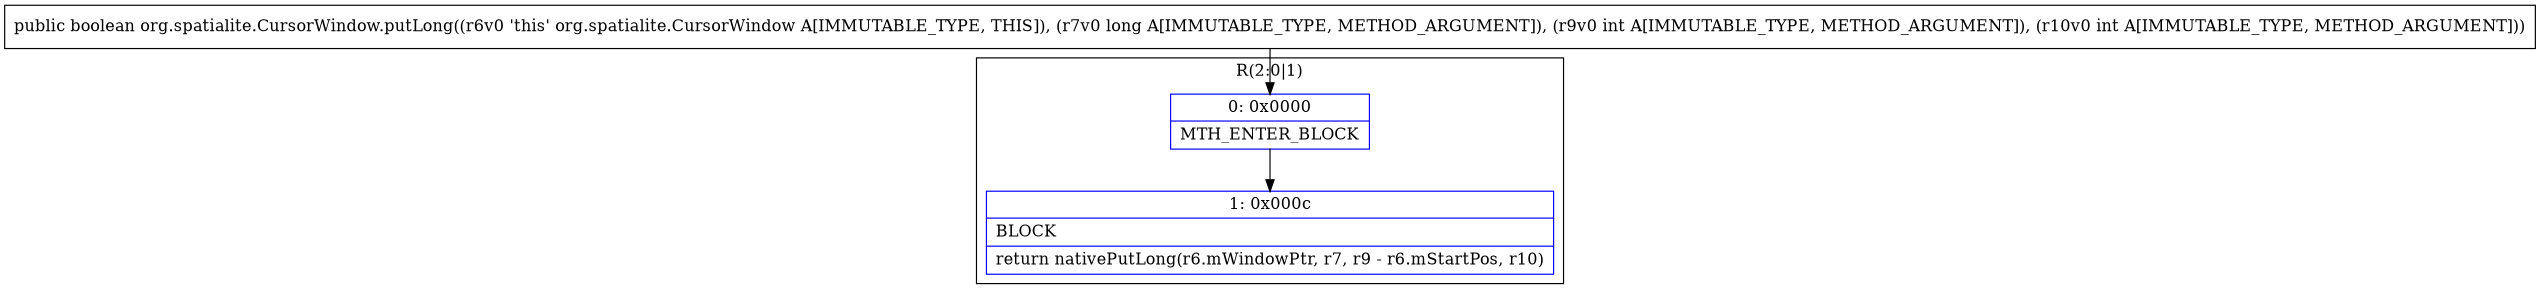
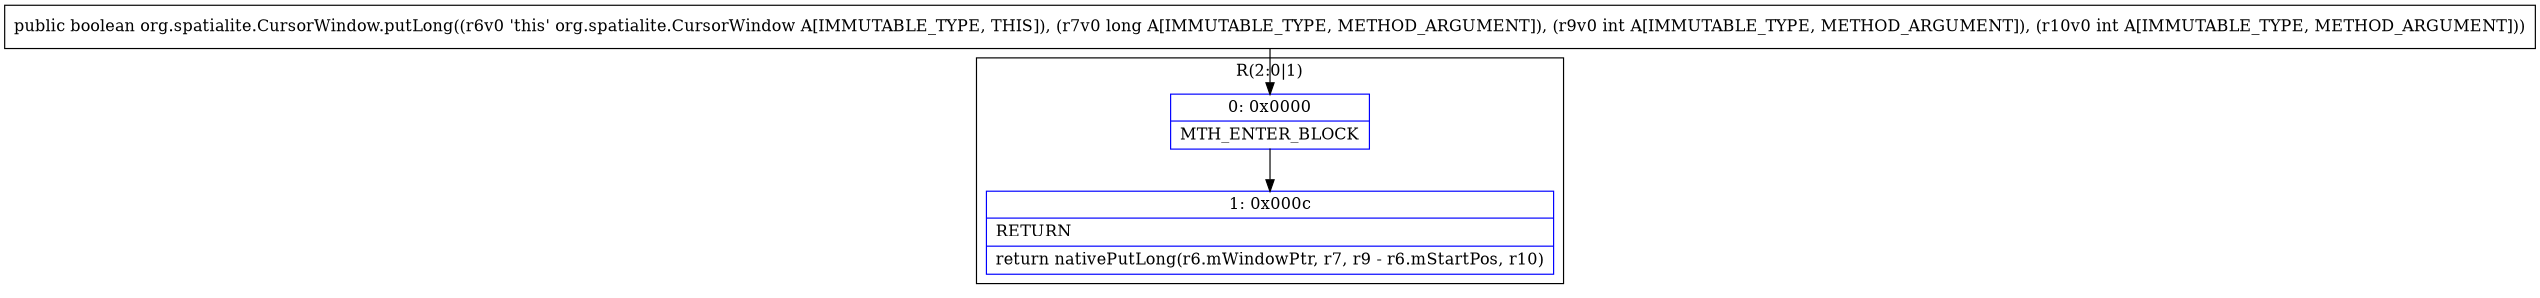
  digraph {
    node [color=blue shape=record]
    n1 [label="{0\:\ 0x0000|MTH_ENTER_BLOCK\l}"]
-   n2 [label="{1\:\ 0x000c|BLOCK\l|return nativePutLong(r6.mWindowPtr, r7, r9 \- r6.mStartPos, r10)\l}"]
+   n2 [label="{1\:\ 0x000c|RETURN\l|return nativePutLong(r6.mWindowPtr, r7, r9 \- r6.mStartPos, r10)\l}"]
    n3 [label="{public boolean org.spatialite.CursorWindow.putLong((r6v0 'this' org.spatialite.CursorWindow A[IMMUTABLE_TYPE, THIS]), (r7v0 long A[IMMUTABLE_TYPE, METHOD_ARGUMENT]), (r9v0 int A[IMMUTABLE_TYPE, METHOD_ARGUMENT]), (r10v0 int A[IMMUTABLE_TYPE, METHOD_ARGUMENT])) }" color=""]
    subgraph cluster_1 {
      label="R(2:0|1)"
      n1
      n2
    }
    n1 -> n2
    n3 -> n1
  }
